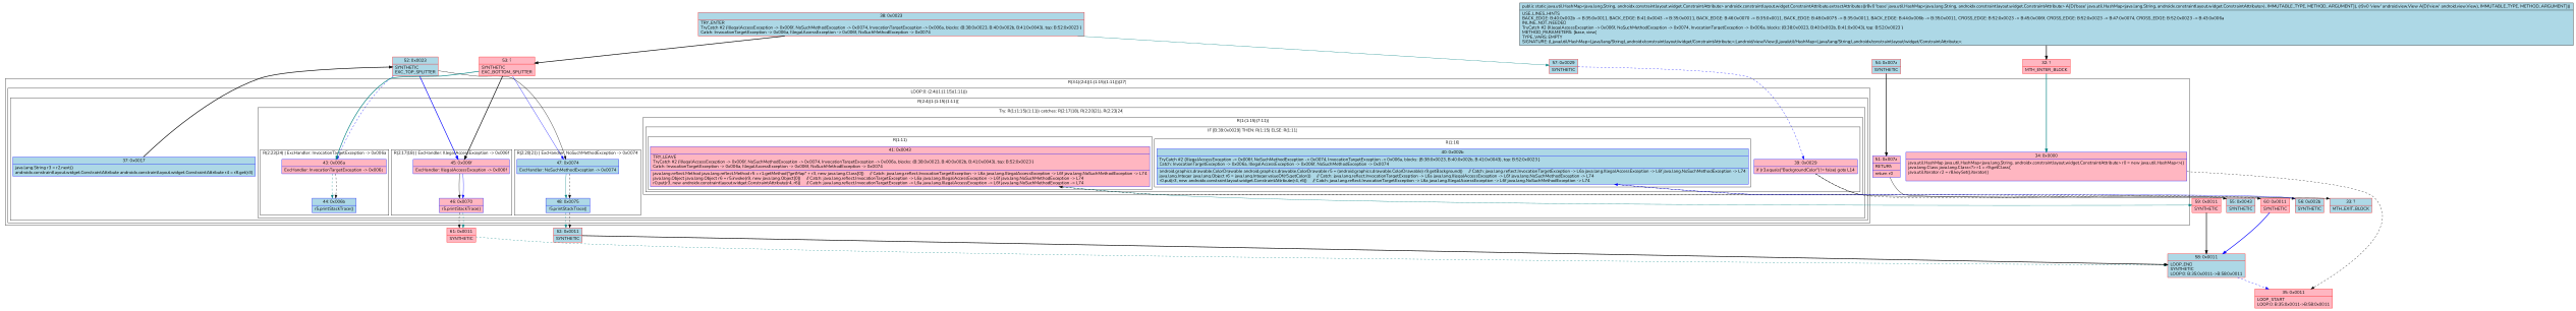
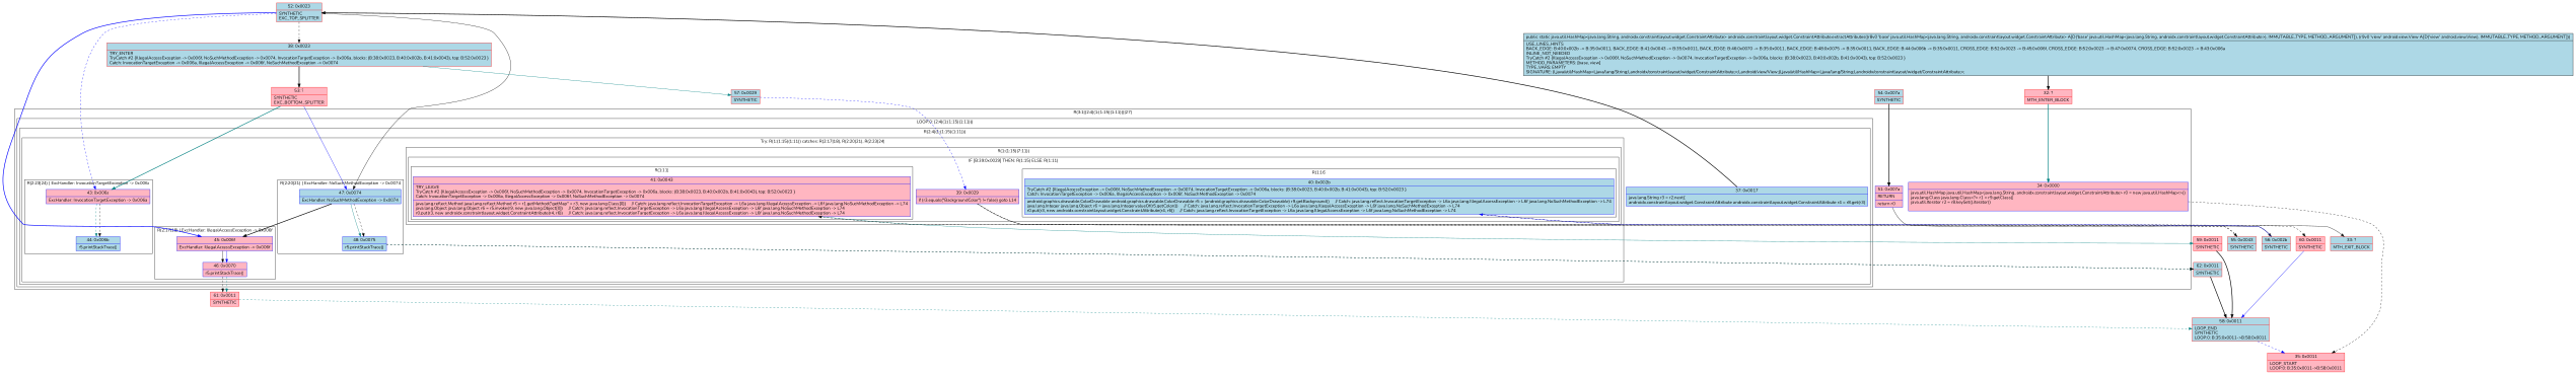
  digraph {
    fontname=Nunito
    node [color=red fillcolor=lightblue fontname=Nunito shape=record style=filled]
    edge [color=black fontname=Nunito style=dashed]
    n1 [color=blue label="{40\:\ 0x002b|TryCatch #2 \{IllegalAccessException \-\> 0x006f, NoSuchMethodException \-\> 0x0074, InvocationTargetException \-\> 0x006a, blocks: (B:38:0x0023, B:40:0x002b, B:41:0x0043), top: B:52:0x0023 \}\lCatch: InvocationTargetException \-\> 0x006a, IllegalAccessException \-\> 0x006f, NoSuchMethodException \-\> 0x0074\l|android.graphics.drawable.ColorDrawable android.graphics.drawable.ColorDrawable r5 = (android.graphics.drawable.ColorDrawable) r9.getBackground()     \/\/ Catch: java.lang.reflect.InvocationTargetException \-\> L6a java.lang.IllegalAccessException \-\> L6f java.lang.NoSuchMethodException \-\> L74\ljava.lang.Integer java.lang.Object r6 = java.lang.Integer.valueOf(r5.getColor())     \/\/ Catch: java.lang.reflect.InvocationTargetException \-\> L6a java.lang.IllegalAccessException \-\> L6f java.lang.NoSuchMethodException \-\> L74\lr0.put(r3, new androidx.constraintlayout.widget.ConstraintAttribute(r4, r6))     \/\/ Catch: java.lang.reflect.InvocationTargetException \-\> L6a java.lang.IllegalAccessException \-\> L6f java.lang.NoSuchMethodException \-\> L74\l}"]
    n2 [color=blue fillcolor=lightpink label="{41\:\ 0x0043|TRY_LEAVE\lTryCatch #2 \{IllegalAccessException \-\> 0x006f, NoSuchMethodException \-\> 0x0074, InvocationTargetException \-\> 0x006a, blocks: (B:38:0x0023, B:40:0x002b, B:41:0x0043), top: B:52:0x0023 \}\lCatch: InvocationTargetException \-\> 0x006a, IllegalAccessException \-\> 0x006f, NoSuchMethodException \-\> 0x0074\l|java.lang.reflect.Method java.lang.reflect.Method r5 = r1.getMethod(\"getMap\" + r3, new java.lang.Class[0])     \/\/ Catch: java.lang.reflect.InvocationTargetException \-\> L6a java.lang.IllegalAccessException \-\> L6f java.lang.NoSuchMethodException \-\> L74\ljava.lang.Object java.lang.Object r6 = r5.invoke(r9, new java.lang.Object[0])     \/\/ Catch: java.lang.reflect.InvocationTargetException \-\> L6a java.lang.IllegalAccessException \-\> L6f java.lang.NoSuchMethodException \-\> L74\lr0.put(r3, new androidx.constraintlayout.widget.ConstraintAttribute(r4, r6))     \/\/ Catch: java.lang.reflect.InvocationTargetException \-\> L6a java.lang.IllegalAccessException \-\> L6f java.lang.NoSuchMethodException \-\> L74\l}"]
    n3 [color=blue fillcolor=lightpink label="{39\:\ 0x0029|if (r3.equals(\"BackgroundColor\") != false) goto L14\l}"]
    n4 [color=blue fillcolor=lightpink label="{45\:\ 0x006f|ExcHandler: IllegalAccessException \-\> 0x006f\l}"]
    n5 [color=blue fillcolor=lightpink label="{46\:\ 0x0070|r5.printStackTrace()\l}"]
    n6 [color=blue label="{47\:\ 0x0074|ExcHandler: NoSuchMethodException \-\> 0x0074\l}"]
    n7 [color=blue label="{48\:\ 0x0075|r5.printStackTrace()\l}"]
    n8 [color=blue fillcolor=lightpink label="{43\:\ 0x006a|ExcHandler: InvocationTargetException \-\> 0x006a\l}"]
    n9 [color=blue label="{44\:\ 0x006b|r5.printStackTrace()\l}"]
    n10 [color=blue label="{37\:\ 0x0017|java.lang.String r3 = r2.next()\landroidx.constraintlayout.widget.ConstraintAttribute androidx.constraintlayout.widget.ConstraintAttribute r4 = r8.get(r3)\l}"]
    n11 [color=blue fillcolor=lightpink label="{34\:\ 0x0000|java.util.HashMap java.util.HashMap\<java.lang.String, androidx.constraintlayout.widget.ConstraintAttribute\> r0 = new java.util.HashMap\<\>()\ljava.lang.Class java.lang.Class\<?\> r1 = r9.getClass()\ljava.util.Iterator r2 = r8.keySet().iterator()\l\l}"]
    n12 [color=blue fillcolor=lightpink label="{51\:\ 0x007a|RETURN\l|return r0\l}"]
    n13 [fillcolor=lightpink label="{60\:\ 0x0011|SYNTHETIC\l}"]
    n14 [fillcolor=lightpink label="{59\:\ 0x0011|SYNTHETIC\l}"]
    n15 [label="{55\:\ 0x0043|SYNTHETIC\l}"]
    n16 [label="{56\:\ 0x002b|SYNTHETIC\l}"]
    n17 [fillcolor=lightpink label="{61\:\ 0x0011|SYNTHETIC\l}"]
    n18 [label="{62\:\ 0x0011|SYNTHETIC\l}"]
    n19 [label="{52\:\ 0x0023|SYNTHETIC\lEXC_TOP_SPLITTER\l}"]
    n20 [fillcolor=lightpink label="{35\:\ 0x0011|LOOP_START\lLOOP:0: B:35:0x0011\-\>B:58:0x0011\l}"]
    n21 [label="{33\:\ ?|MTH_EXIT_BLOCK\l}"]
    n22 [label="{54\:\ 0x007a|SYNTHETIC\l}"]
    n23 [label="{38\:\ 0x0023|TRY_ENTER\lTryCatch #2 \{IllegalAccessException \-\> 0x006f, NoSuchMethodException \-\> 0x0074, InvocationTargetException \-\> 0x006a, blocks: (B:38:0x0023, B:40:0x002b, B:41:0x0043), top: B:52:0x0023 \}\lCatch: InvocationTargetException \-\> 0x006a, IllegalAccessException \-\> 0x006f, NoSuchMethodException \-\> 0x0074\l}"]
    n24 [label="{58\:\ 0x0011|LOOP_END\lSYNTHETIC\lLOOP:0: B:35:0x0011\-\>B:58:0x0011\l}"]
    n25 [fillcolor=lightpink label="{32\:\ ?|MTH_ENTER_BLOCK\l}"]
    n26 [fillcolor=lightpink label="{53\:\ ?|SYNTHETIC\lEXC_BOTTOM_SPLITTER\l}"]
    n27 [label="{57\:\ 0x0029|SYNTHETIC\l}"]
    n28 [label="{public static java.util.HashMap\<java.lang.String, androidx.constraintlayout.widget.ConstraintAttribute\> androidx.constraintlayout.widget.ConstraintAttribute.extractAttributes((r8v0 'base' java.util.HashMap\<java.lang.String, androidx.constraintlayout.widget.ConstraintAttribute\> A[D('base' java.util.HashMap\<java.lang.String, androidx.constraintlayout.widget.ConstraintAttribute\>), IMMUTABLE_TYPE, METHOD_ARGUMENT]), (r9v0 'view' android.view.View A[D('view' android.view.View), IMMUTABLE_TYPE, METHOD_ARGUMENT]))  | USE_LINES_HINTS\lBACK_EDGE: B:40:0x002b \-\> B:35:0x0011, BACK_EDGE: B:41:0x0043 \-\> B:35:0x0011, BACK_EDGE: B:46:0x0070 \-\> B:35:0x0011, BACK_EDGE: B:48:0x0075 \-\> B:35:0x0011, BACK_EDGE: B:44:0x006b \-\> B:35:0x0011, CROSS_EDGE: B:52:0x0023 \-\> B:45:0x006f, CROSS_EDGE: B:52:0x0023 \-\> B:47:0x0074, CROSS_EDGE: B:52:0x0023 \-\> B:43:0x006a\lINLINE_NOT_NEEDED\lTryCatch #2 \{IllegalAccessException \-\> 0x006f, NoSuchMethodException \-\> 0x0074, InvocationTargetException \-\> 0x006a, blocks: (B:38:0x0023, B:40:0x002b, B:41:0x0043), top: B:52:0x0023 \}\lMETHOD_PARAMETERS: [base, view]\lTYPE_VARS: EMPTY\lSIGNATURE: (Ljava\/util\/HashMap\<Ljava\/lang\/String;Landroidx\/constraintlayout\/widget\/ConstraintAttribute;\>;Landroid\/view\/View;)Ljava\/util\/HashMap\<Ljava\/lang\/String;Landroidx\/constraintlayout\/widget\/ConstraintAttribute;\>;\l}" color=""]
    subgraph cluster_1 {
      label="R(3:1|(2:4|(1:(1:15)(1:11)))|27)"
      n11
      n12
      subgraph cluster_2 {
        label="LOOP:0: (2:4|(1:(1:15)(1:11)))"
        subgraph cluster_3 {
          label="R(2:4|(1:(1:15)(1:11)))"
          n10
          subgraph cluster_4 {
            label="Try: R(1:(1:15)(1:11)) catches: R(2:17|18), R(2:20|21), R(2:23|24)"
            subgraph cluster_5 {
              label="R(1:(1:15)(7:11))"
              subgraph cluster_6 {
                label="IF [B:39:0x0029] THEN: R(1:15) ELSE: R(1:11)"
                n3
                subgraph cluster_7 {
                  label="R(1:16)"
                  n1
                }
                subgraph cluster_8 {
                  label="R(1:11)"
                  n2
                }
              }
            }
            subgraph cluster_9 {
              label="R(2:17|18) | ExcHandler: IllegalAccessException \-\> 0x006f\l"
              n4
              n5
            }
            subgraph cluster_10 {
              label="R(2:20|21) | ExcHandler: NoSuchMethodException \-\> 0x0074\l"
              n6
              n7
            }
            subgraph cluster_11 {
              label="R(2:23|24) | ExcHandler: InvocationTargetException \-\> 0x006a\l"
              n8
              n9
            }
          }
        }
      }
    }
    subgraph cluster_12 {
      label="R(2:17|18) | ExcHandler: IllegalAccessException \-\> 0x006f\l"
    }
    subgraph cluster_13 {
      label="R(2:20|21) | ExcHandler: NoSuchMethodException \-\> 0x0074\l"
    }
    subgraph cluster_14 {
      label="R(2:23|24) | ExcHandler: InvocationTargetException \-\> 0x006a\l"
    }
    n1 -> n13
    n2 -> n14 [color=teal style=solid]
    n3 -> n15
    n3 -> n16 [style=solid]
    n4 -> n5 [style=solid]
    n4 -> n5 [color=blue style=solid]
    n5 -> n17
    n5 -> n17 [color=teal]
    n6 -> n7 [color=teal style=solid]
    n6 -> n7
    n7 -> n18 [color=teal]
    n7 -> n18
    n8 -> n9 [color=teal]
    n8 -> n9
    n10 -> n19 [style=bold]
    n11 -> n20
    n12 -> n21 [style=solid]
-   n13 -> n24 [color=blue style=bold]
+   n13 -> n24 [color=blue style=solid]
    n14 -> n24 [style=bold]
    n15 -> n2
    n16 -> n1 [color=blue style=solid]
    n17 -> n24 [color=teal]
    n18 -> n24 [style=bold]
    n19 -> n4 [color=blue style=bold]
    n19 -> n6 [style=solid]
    n19 -> n8 [color=blue]
+   n19 -> n23
    n22 -> n12 [style=bold]
    n23 -> n26 [style=bold]
    n23 -> n27 [color=teal style=solid]
    n24 -> n20 [color=blue]
    n25 -> n11 [color=teal style=bold]
-   n26 -> n4 [style=bold]
+   n6 -> n4 [style=bold]
    n26 -> n6 [color=blue style=solid]
    n26 -> n8 [color=teal style=bold]
    n27 -> n3 [color=blue]
    n28 -> n25 [style=bold]
  }
